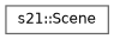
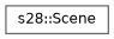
  digraph {
    rankdir=LR
-   n1 [color=grey40 fillcolor=white fontname=Helvetica fontsize=10 height=0.2 label="s21::Scene" shape=box style=filled width=0.4]
+   n1 [color=grey40 fillcolor=white fontname=Helvetica fontsize=10 height=0.2 label="s28::Scene" shape=box style=filled width=0.4]
  }
